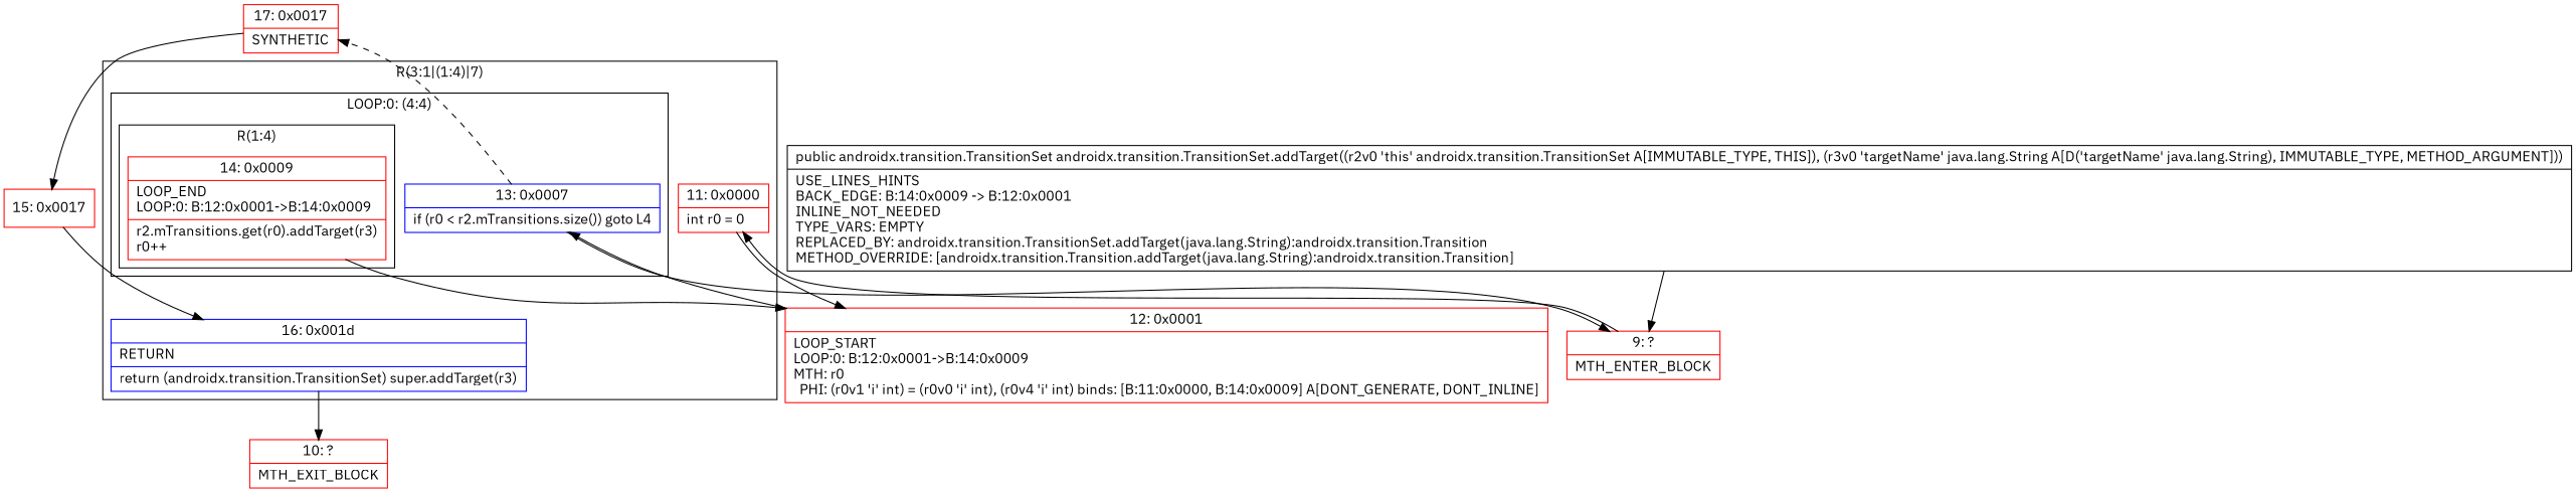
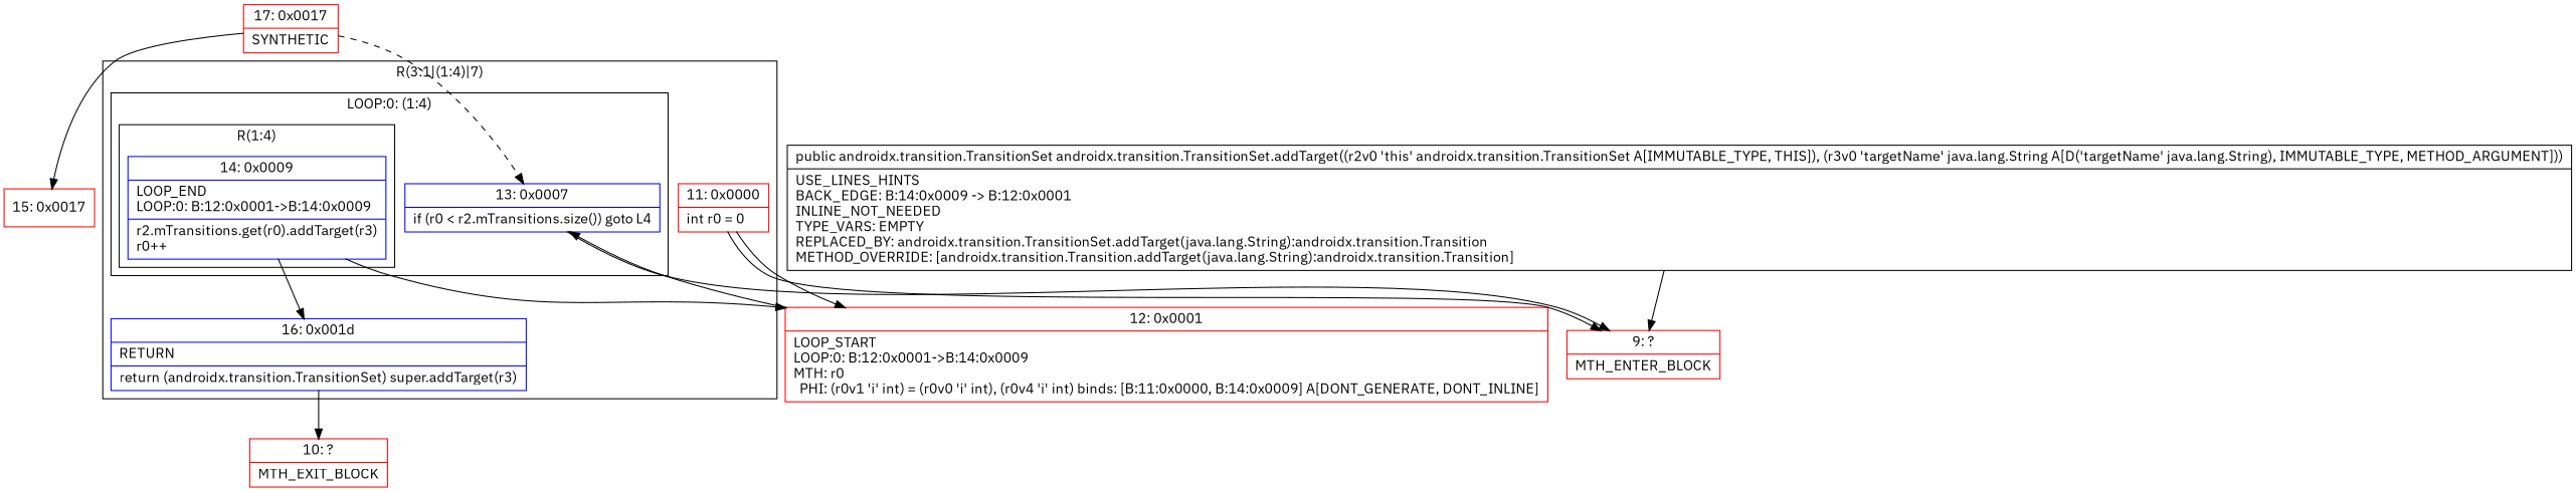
  digraph {
    fontname="IBM Plex Sans"
    node [color=red fontname="IBM Plex Sans" shape=record]
    edge [fontname="IBM Plex Sans"]
-   n1 [label="{14\:\ 0x0009|LOOP_END\lLOOP:0: B:12:0x0001\-\>B:14:0x0009\l|r2.mTransitions.get(r0).addTarget(r3)\lr0++\l}"]
+   n1 [color=blue label="{14\:\ 0x0009|LOOP_END\lLOOP:0: B:12:0x0001\-\>B:14:0x0009\l|r2.mTransitions.get(r0).addTarget(r3)\lr0++\l}"]
    n2 [color=blue label="{13\:\ 0x0007|if (r0 \< r2.mTransitions.size()) goto L4\l}"]
    n3 [label="{11\:\ 0x0000|int r0 = 0\l}"]
    n4 [color=blue label="{16\:\ 0x001d|RETURN\l|return (androidx.transition.TransitionSet) super.addTarget(r3)\l}"]
    n5 [label="{12\:\ 0x0001|LOOP_START\lLOOP:0: B:12:0x0001\-\>B:14:0x0009\lMTH: r0 \l  PHI: (r0v1 'i' int) = (r0v0 'i' int), (r0v4 'i' int) binds: [B:11:0x0000, B:14:0x0009] A[DONT_GENERATE, DONT_INLINE]\l}"]
    n6 [label="{17\:\ 0x0017|SYNTHETIC\l}"]
    n7 [label="{9\:\ ?|MTH_ENTER_BLOCK\l}"]
    n8 [label="{10\:\ ?|MTH_EXIT_BLOCK\l}"]
    n9 [label="{15\:\ 0x0017}"]
    n10 [label="{public androidx.transition.TransitionSet androidx.transition.TransitionSet.addTarget((r2v0 'this' androidx.transition.TransitionSet A[IMMUTABLE_TYPE, THIS]), (r3v0 'targetName' java.lang.String A[D('targetName' java.lang.String), IMMUTABLE_TYPE, METHOD_ARGUMENT]))  | USE_LINES_HINTS\lBACK_EDGE: B:14:0x0009 \-\> B:12:0x0001\lINLINE_NOT_NEEDED\lTYPE_VARS: EMPTY\lREPLACED_BY: androidx.transition.TransitionSet.addTarget(java.lang.String):androidx.transition.Transition\lMETHOD_OVERRIDE: [androidx.transition.Transition.addTarget(java.lang.String):androidx.transition.Transition]\l}" color=""]
    subgraph cluster_1 {
      label="R(3:1|(1:4)|7)"
      n3
      n4
      subgraph cluster_2 {
-       label="LOOP:0: (4:4)"
+       label="LOOP:0: (1:4)"
        n2
        subgraph cluster_3 {
          label="R(1:4)"
          n1
        }
      }
    }
    n1 -> n5
-   n2 -> n6 [style=dashed]
+   n6 -> n2 [style=dashed]
    n2 -> n7
    n3 -> n5
    n4 -> n8
    n5 -> n2
    n6 -> n9
-   n7 -> n3
-   n9 -> n4
+   n3 -> n7
+   n1 -> n4
    n10 -> n7
  }
